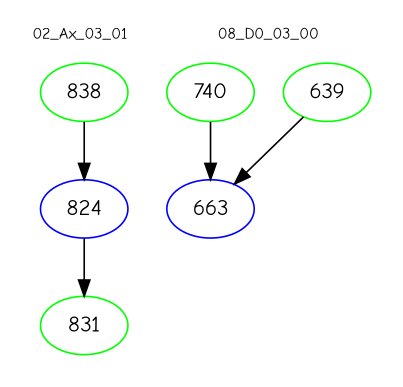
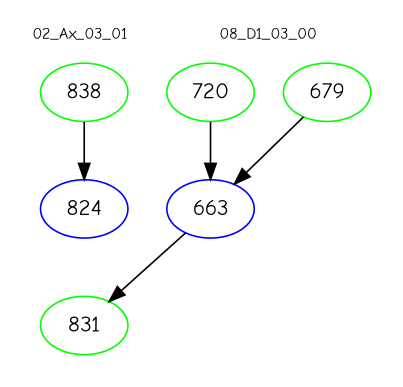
  digraph {
    fontname="Comic Neue"
    node [color=green fontname="Comic Neue"]
    edge [color=black fontname="Comic Neue"]
    n1 [label=838]
    n2 [color=blue label=824]
    n3 [label=831]
-   n4 [label=639]
+   n4 [label=679]
    n5 [color=blue label=663]
-   n6 [label=740]
+   n6 [label=720]
    subgraph cluster_1 {
      color=white
      fontsize=10
      label="02_Ax_03_01"
      n1
      n2
      n3
    }
    subgraph cluster_2 {
      color=white
      fontsize=10
-     label="08_D0_03_00"
+     label="08_D1_03_00"
      n4
      n5
      n6
    }
    n1 -> n2
-   n2 -> n3
+   n5 -> n3
    n4 -> n5
    n6 -> n5
  }
